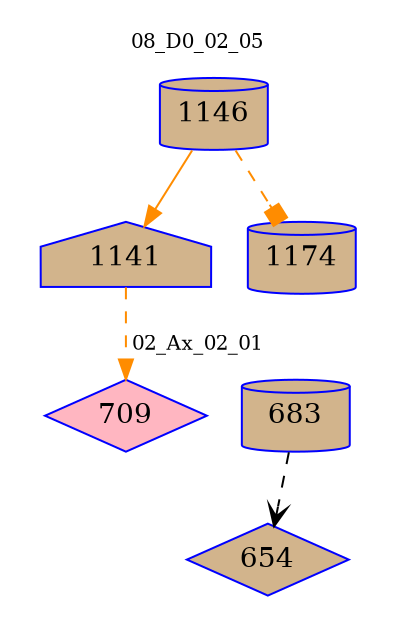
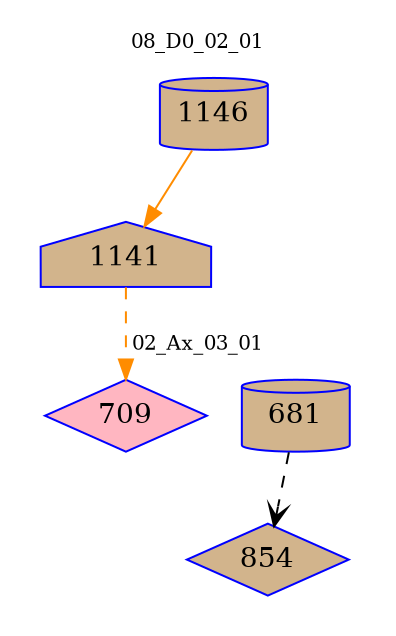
  digraph {
    node [color=blue fillcolor=tan shape=cylinder style=filled]
    edge [arrowhead=normal color=darkorange style=dashed]
-   n1 [label=683]
-   n2 [label=654 shape=diamond]
+   n1 [label=681]
+   n2 [label=854 shape=diamond]
    n3 [fillcolor=lightpink label=709 shape=diamond]
    n4 [label=1146]
    n5 [label=1141 shape=house]
-   n6 [label=1174]
    subgraph cluster_1 {
      color=white
      fontsize=10
-     label="02_Ax_02_01"
+     label="02_Ax_03_01"
      n1
      n2
      n3
    }
    subgraph cluster_2 {
      color=white
      fontsize=10
-     label="08_D0_02_05"
+     label="08_D0_02_01"
      n4
      n5
-     n6
    }
    n1 -> n2 [arrowhead=vee color=black]
    n4 -> n5 [style=solid]
-   n4 -> n6 [arrowhead=box]
    n5 -> n3
  }
